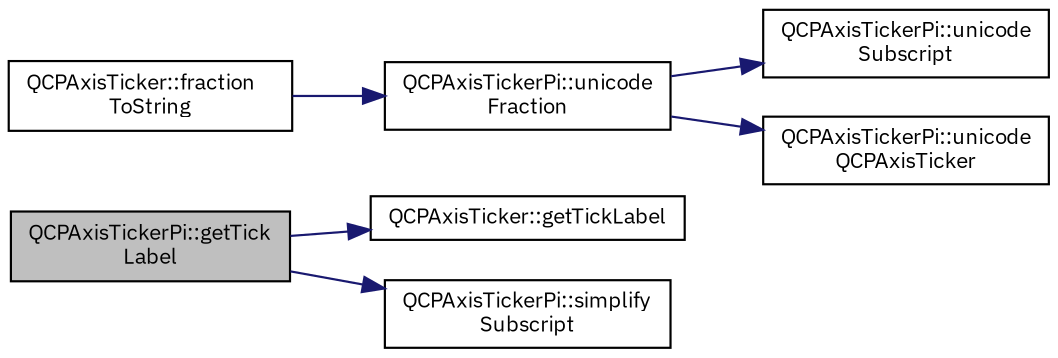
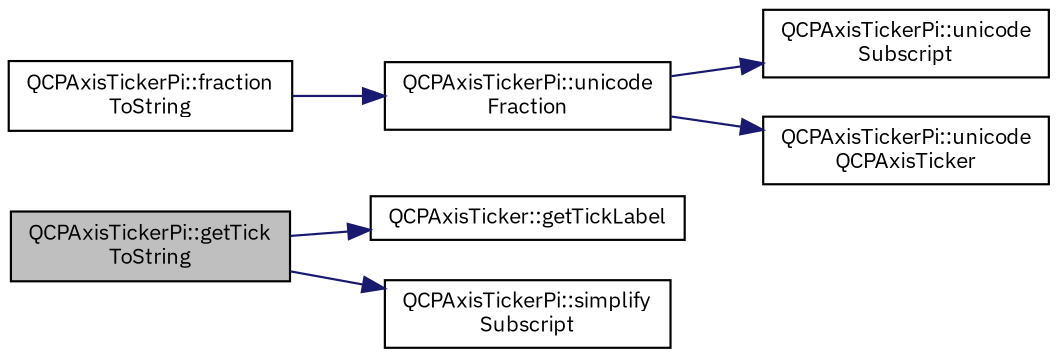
  digraph {
    fontname="IBM Plex Sans"
    rankdir=LR
    node [color=black fillcolor=white fontname="IBM Plex Sans" fontsize=10 shape=record style=filled]
    edge [color=midnightblue fontname="IBM Plex Sans" fontsize=10 labelfontname=Helvetica labelfontsize=10 style=solid]
-   n1 [fillcolor=grey75 fontcolor=black height=0.2 label="QCPAxisTickerPi::getTick\lLabel" width=0.4]
+   n1 [fillcolor=grey75 fontcolor=black height=0.2 label="QCPAxisTickerPi::getTick\lToString" width=0.4]
    n2 [height=0.2 label="QCPAxisTicker::getTickLabel" width=0.4]
    n3 [height=0.2 label="QCPAxisTickerPi::simplify\lSubscript" width=0.4]
-   n4 [height=0.2 label="QCPAxisTicker::fraction\lToString" width=0.4]
+   n4 [height=0.2 label="QCPAxisTickerPi::fraction\lToString" width=0.4]
    n5 [height=0.2 label="QCPAxisTickerPi::unicode\lFraction" width=0.4]
    n6 [height=0.2 label="QCPAxisTickerPi::unicode\lSubscript" width=0.4]
    n7 [height=0.2 label="QCPAxisTickerPi::unicode\lQCPAxisTicker" width=0.4]
    n1 -> n2
    n1 -> n3
    n4 -> n5
    n5 -> n6
    n5 -> n7
  }
